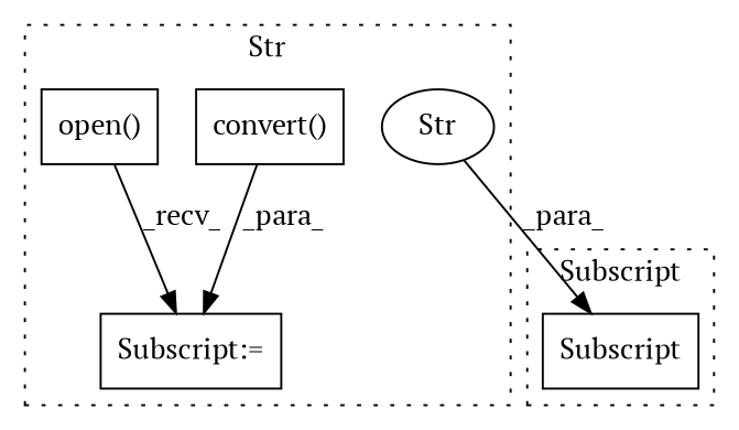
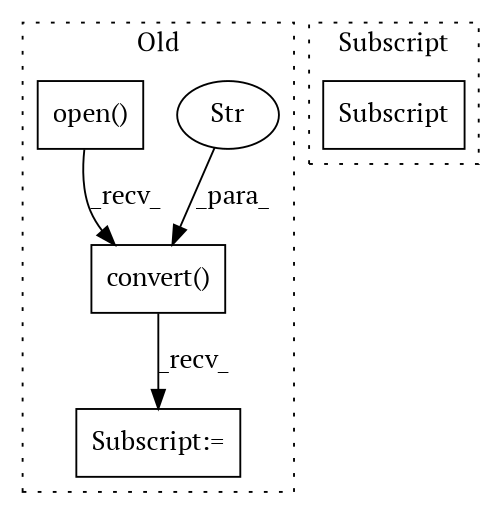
  digraph {
    fontname="PT Serif"
    node [a=75 fontname="PT Serif" shape=box]
    edge [fontname="PT Serif"]
    n1 [l="34,1" label="convert()" s="2403,2442"]
    n2 [a=66 l=5 label=Str s=2437 shape=ellipse]
    n3 [l="11,1" label="open()" s="2403,2427"]
    n4 [a=68 l=3 label="Subscript:=" s=2945]
    n5 [a=63 l="24,0" label=Subscript s="1236,0"]
    subgraph cluster_1 {
-     label=Str
+     label=Old
      style=dotted
      n1
      n2
      n3
      n4
    }
    subgraph cluster_2 {
      label=Subscript
      style=dotted
      n5
    }
-   n1 -> n4 [label=_para_]
-   n2 -> n5 [label=_para_]
-   n3 -> n4 [label=_recv_]
+   n1 -> n4 [label=_recv_]
+   n2 -> n1 [label=_para_]
+   n3 -> n1 [label=_recv_]
  }
